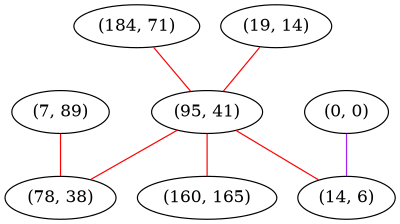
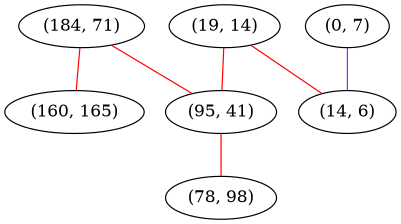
  graph {
    edge [color=red weight=1]
-   "(7, 89)"
-   "(78, 38)"
+   "(78, 38)" [label="(78, 98)"]
    n3 [label="(184, 71)"]
    "(95, 41)"
    n5 [label="(160, 165)"]
    "(19, 14)"
    "(14, 6)"
-   "(0, 0)"
-   "(7, 89)" -- "(78, 38)"
+   "(0, 0)" [label="(0, 7)"]
    n3 -- "(95, 41)"
    "(95, 41)" -- "(78, 38)"
-   "(95, 41)" -- n5
+   n3 -- n5
    "(19, 14)" -- "(95, 41)"
-   "(95, 41)" -- "(14, 6)"
+   "(19, 14)" -- "(14, 6)"
    "(0, 0)" -- "(14, 6)" [color=purple weight=4]
  }
